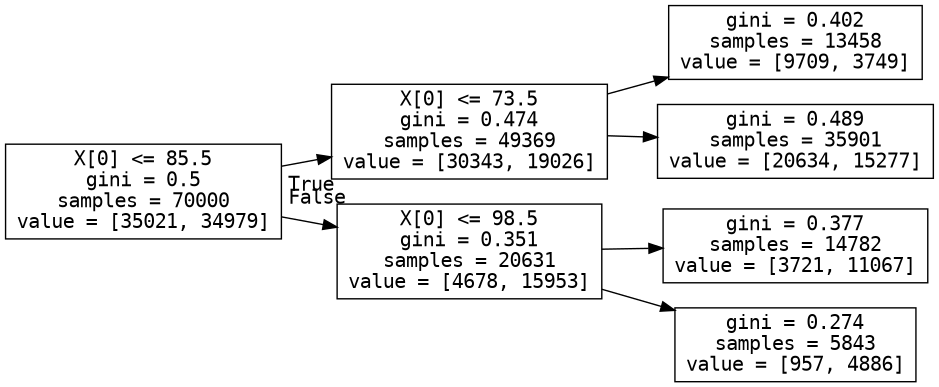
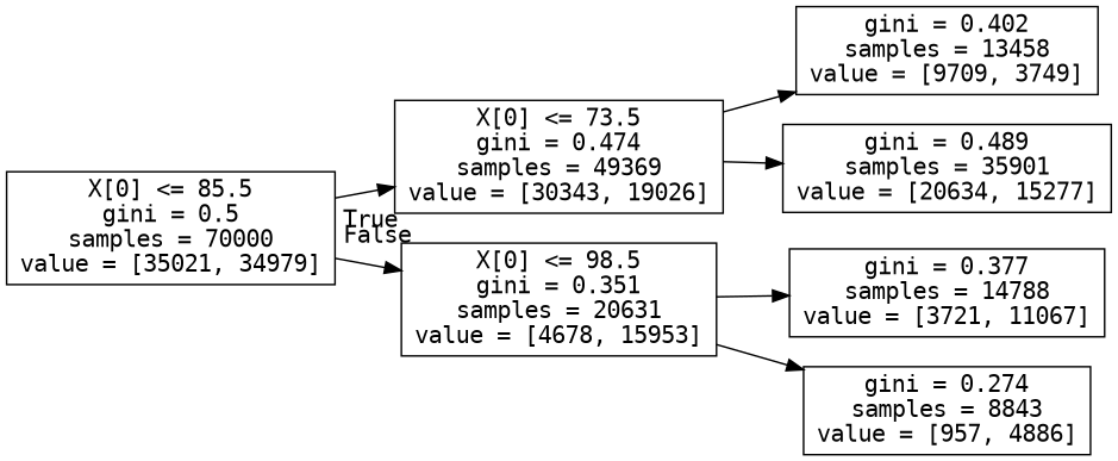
  digraph {
    fontname="DejaVu Sans Mono"
    rankdir=LR
    node [fontname="DejaVu Sans Mono" shape=box]
    edge [fontname="DejaVu Sans Mono"]
    n1 [label="X[0] <= 85.5\ngini = 0.5\nsamples = 70000\nvalue = [35021, 34979]"]
    n2 [label="X[0] <= 73.5\ngini = 0.474\nsamples = 49369\nvalue = [30343, 19026]"]
    n3 [label="X[0] <= 98.5\ngini = 0.351\nsamples = 20631\nvalue = [4678, 15953]"]
    n4 [label="gini = 0.402\nsamples = 13458\nvalue = [9709, 3749]"]
    n5 [label="gini = 0.489\nsamples = 35901\nvalue = [20634, 15277]"]
-   n6 [label="gini = 0.377\nsamples = 14782\nvalue = [3721, 11067]"]
-   n7 [label="gini = 0.274\nsamples = 5843\nvalue = [957, 4886]"]
+   n6 [label="gini = 0.377\nsamples = 14788\nvalue = [3721, 11067]"]
+   n7 [label="gini = 0.274\nsamples = 8843\nvalue = [957, 4886]"]
    n1 -> n2 [headlabel=True labelangle=45 labeldistance=2.5]
    n1 -> n3 [headlabel=False labelangle=-45 labeldistance=2.5]
    n2 -> n4
    n2 -> n5
    n3 -> n6
    n3 -> n7
  }
